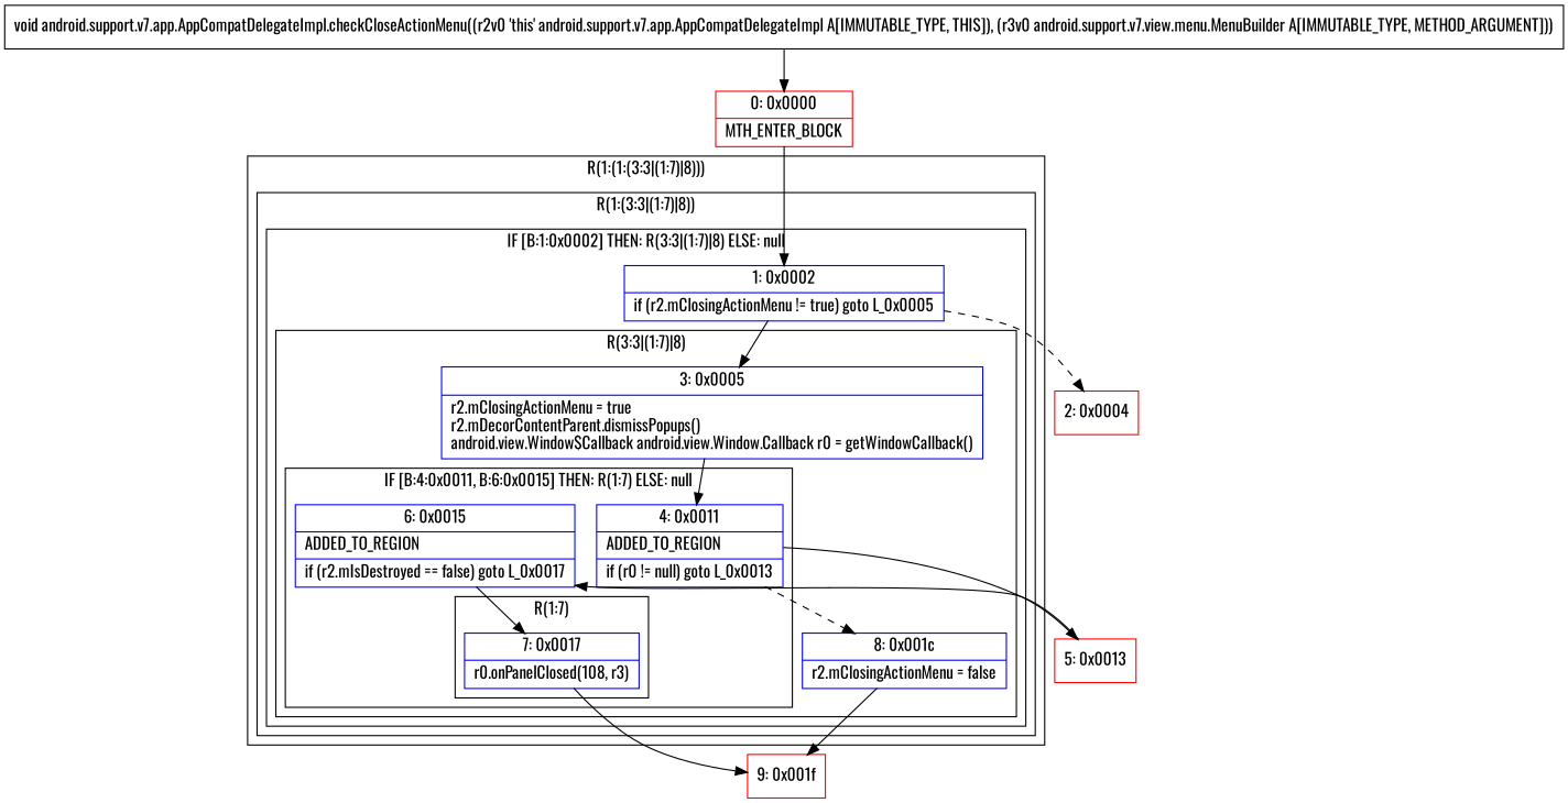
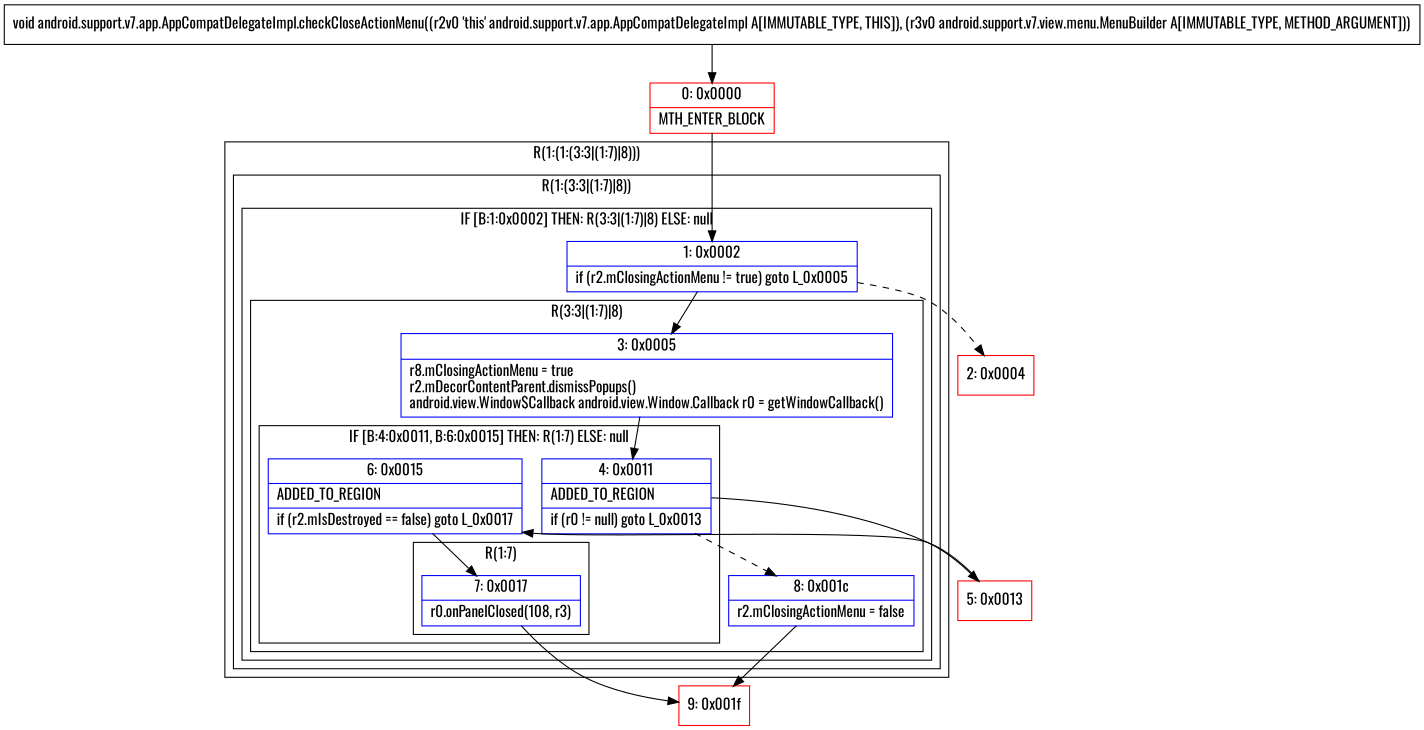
  digraph {
    fontname=Oswald
    node [color=blue fontname=Oswald shape=record]
    edge [fontname=Oswald]
    n1 [label="{7\:\ 0x0017|r0.onPanelClosed(108, r3)\l}"]
    n2 [label="{4\:\ 0x0011|ADDED_TO_REGION\l|if (r0 != null) goto L_0x0013\l}"]
    n3 [label="{6\:\ 0x0015|ADDED_TO_REGION\l|if (r2.mIsDestroyed == false) goto L_0x0017\l}"]
-   n4 [label="{3\:\ 0x0005|r2.mClosingActionMenu = true\lr2.mDecorContentParent.dismissPopups()\landroid.view.Window$Callback android.view.Window.Callback r0 = getWindowCallback()\l}"]
+   n4 [label="{3\:\ 0x0005|r8.mClosingActionMenu = true\lr2.mDecorContentParent.dismissPopups()\landroid.view.Window$Callback android.view.Window.Callback r0 = getWindowCallback()\l}"]
    n5 [label="{8\:\ 0x001c|r2.mClosingActionMenu = false\l}"]
    n6 [label="{1\:\ 0x0002|if (r2.mClosingActionMenu != true) goto L_0x0005\l}"]
    n7 [color=red label="{9\:\ 0x001f}"]
    n8 [color=red label="{5\:\ 0x0013}"]
    n9 [color=red label="{2\:\ 0x0004}"]
    n10 [color=red label="{0\:\ 0x0000|MTH_ENTER_BLOCK\l}"]
    n11 [label="{void android.support.v7.app.AppCompatDelegateImpl.checkCloseActionMenu((r2v0 'this' android.support.v7.app.AppCompatDelegateImpl A[IMMUTABLE_TYPE, THIS]), (r3v0 android.support.v7.view.menu.MenuBuilder A[IMMUTABLE_TYPE, METHOD_ARGUMENT])) }" color=""]
    subgraph cluster_1 {
      label="R(1:(1:(3:3|(1:7)|8)))"
      subgraph cluster_2 {
        label="R(1:(3:3|(1:7)|8))"
        subgraph cluster_3 {
          label="IF [B:1:0x0002] THEN: R(3:3|(1:7)|8) ELSE: null"
          n6
          subgraph cluster_4 {
            label="R(3:3|(1:7)|8)"
            n4
            n5
            subgraph cluster_5 {
              label="IF [B:4:0x0011, B:6:0x0015] THEN: R(1:7) ELSE: null"
              n2
              n3
              subgraph cluster_6 {
                label="R(1:7)"
                n1
              }
            }
          }
        }
      }
    }
    n1 -> n7
    n2 -> n5 [style=dashed]
    n2 -> n8
    n3 -> n1
    n4 -> n2
    n5 -> n7
    n6 -> n4
    n6 -> n9 [style=dashed]
    n8 -> n3
    n10 -> n6
    n11 -> n10
  }
